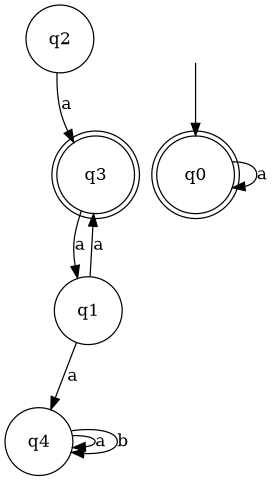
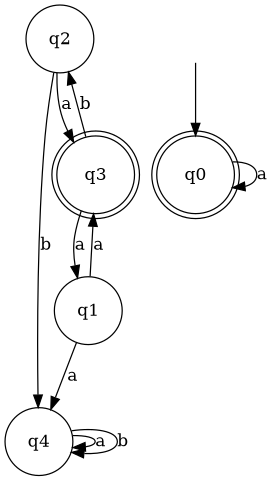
  digraph {
    node [shape=circle]
    n1 [label=<<TABLE BORDER="0" CELLBORDER="0" CELLSPACING="0"><TR><TD>q2</TD></TR></TABLE>>]
    n2 [label=<<TABLE BORDER="0" CELLBORDER="0" CELLSPACING="0"><TR><TD>q4</TD></TR></TABLE>>]
    n3 [label=<<TABLE BORDER="0" CELLBORDER="0" CELLSPACING="0"><TR><TD>q3</TD></TR></TABLE>> shape=doublecircle]
    n4 [label=<<TABLE BORDER="0" CELLBORDER="0" CELLSPACING="0"><TR><TD>q1</TD></TR></TABLE>>]
    n5 [label=<<TABLE BORDER="0" CELLBORDER="0" CELLSPACING="0"><TR><TD>q0</TD></TR></TABLE>> shape=doublecircle]
    n6 [label=<<TABLE BORDER="0" CELLBORDER="" CELLSPACING="0"><TR><TD>_nil</TD></TR></TABLE>> style=invis shape=""]
+   n1 -> n2 [label=b]
    n1 -> n3 [label=a]
    n2 -> n2 [label=a]
    n2 -> n2 [label=b]
+   n3 -> n1 [label=b]
    n3 -> n4 [label=a]
    n4 -> n2 [label=a]
    n4 -> n3 [label=a]
    n5 -> n5 [label=a]
    n6 -> n5
  }
